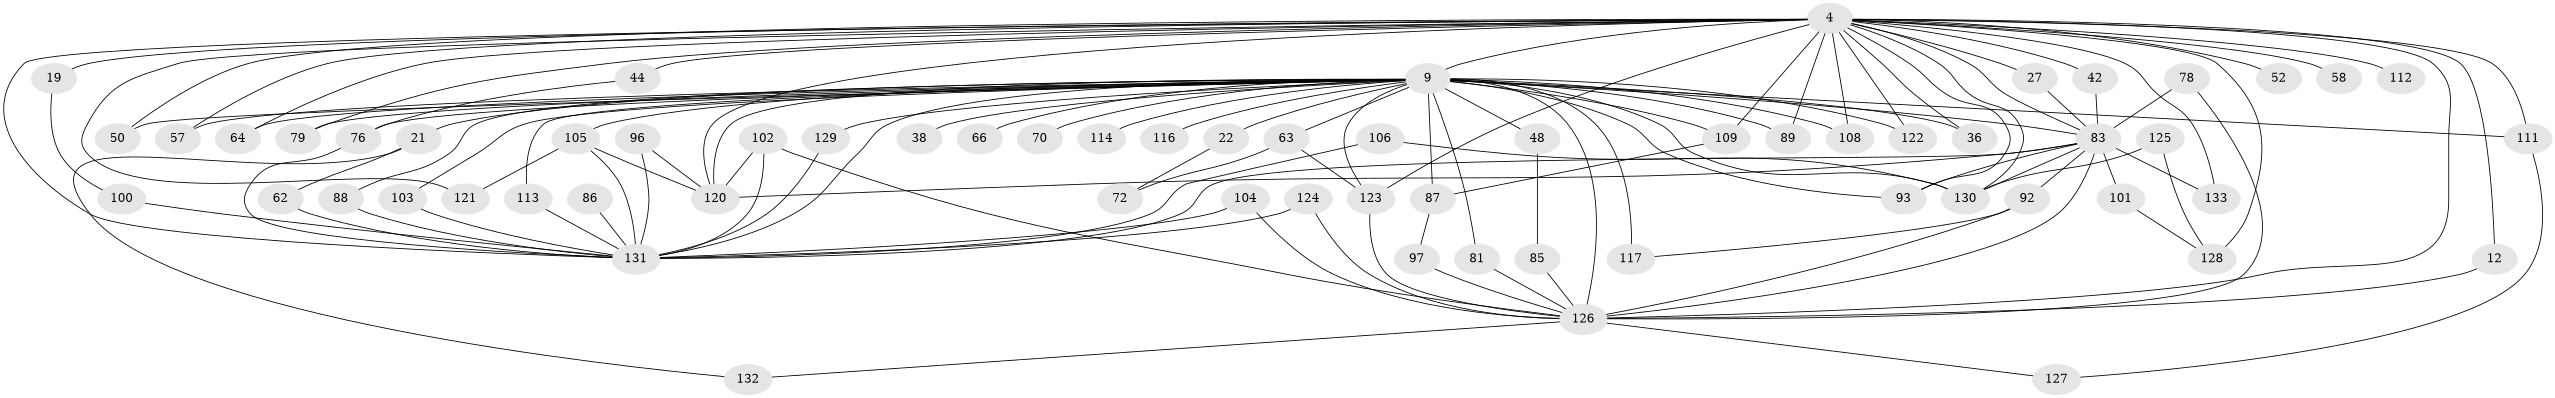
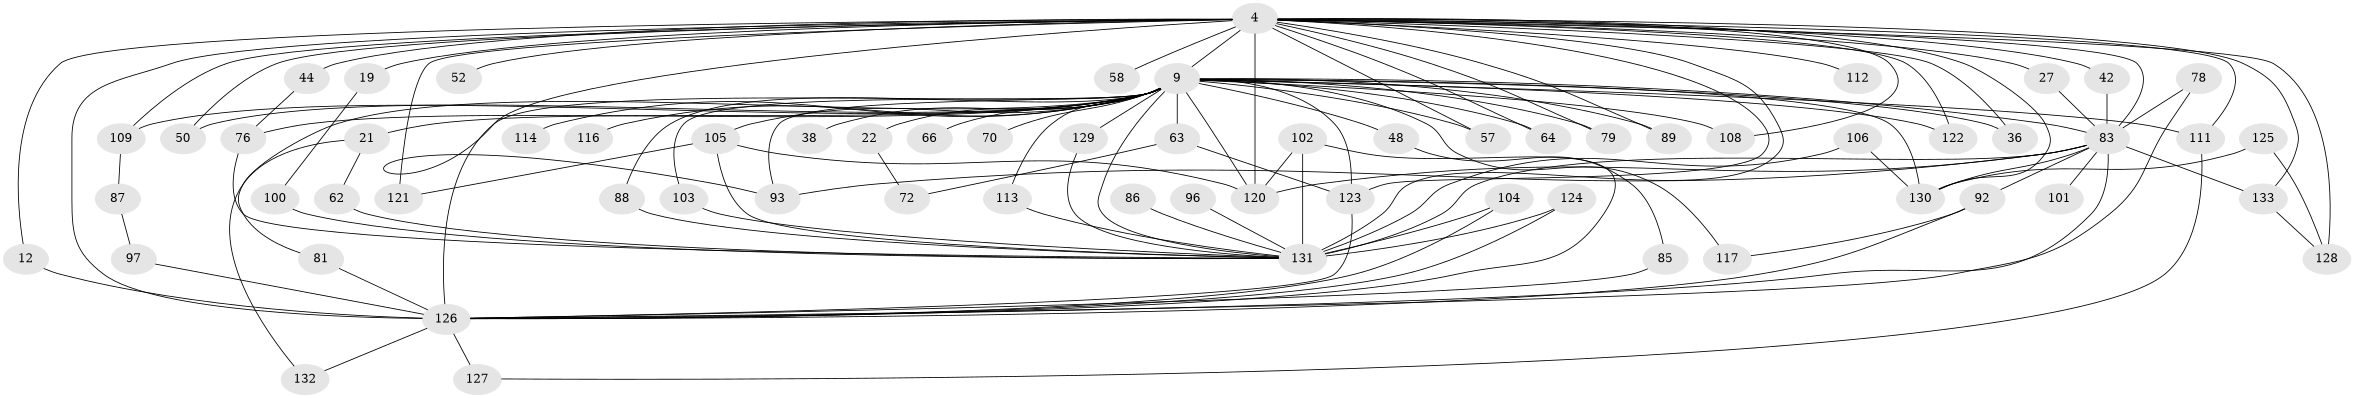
  graph {
    node [color=gray90 style=filled]
    4 [super="+2"]
    9 [super="+6+8"]
    12
    19
    27
    36
    42
    44
    50
    52
    57
    58
    64
    79
    83 [super="+14+71"]
    89
    93 [super="+40"]
    108
    109
    111 [super="+43"]
    112
    120 [super="+55+94+118+119+41"]
    121
    122
    123 [super="+68+95"]
    126 [super="+98+69+110"]
    128 [super="+53"]
    130 [super="+45+23+107"]
    131 [super="+31+34+61+77+84"]
    133
    87 [super="+25"]
    22
    38
    48
    n35 [label=21 super="+13"]
    63 [super="+47"]
    66
    70
    76 [super="+59+56"]
    81
    88
    103
    105 [super="+67+91"]
    113
    114
    116
    117 [super="+99+16"]
    129 [super="+73"]
    100
    92
    101
    97
    127
    132
    72
    85
    62
    78
    86 [super="+80"]
    96
    102 [super="+82+75"]
    104
    106
    124
    125
    4 -- 9 [weight=8]
    4 -- 12
    4 -- 19 [weight=2]
    4 -- 27
    4 -- 36
    4 -- 42
    4 -- 44 [weight=2]
    4 -- 50
    4 -- 52 [weight=2]
    4 -- 57
    4 -- 58 [weight=2]
    4 -- 64
    4 -- 79
    4 -- 83 [weight=5]
    4 -- 89
    4 -- 93 [weight=2]
    4 -- 108
    4 -- 109
    4 -- 111 [weight=2]
    4 -- 112
    4 -- 120 [weight=3]
    4 -- 121
    4 -- 122
    4 -- 123 [weight=2]
    4 -- 126 [weight=5]
    4 -- 128 [weight=2]
    4 -- 130 [weight=2]
    4 -- 131 [weight=5]
    4 -- 133
    9 -- 36
    9 -- 50
    9 -- 57
    9 -- 64
    9 -- 79
    9 -- 83 [weight=11]
    9 -- 89
    9 -- 93
    9 -- 108
    9 -- 109
    9 -- 111 [weight=2]
    9 -- 120 [weight=7]
    9 -- 122
    9 -- 123
    9 -- 126 [weight=13]
    9 -- 130 [weight=2]
    9 -- 131
-   9 -- 87 [weight=2]
    9 -- 22 [weight=2]
    9 -- 38 [weight=2]
    9 -- 48 [weight=2]
    9 -- n35 [weight=3]
    9 -- 63 [weight=4]
    9 -- 66 [weight=2]
    9 -- 70 [weight=2]
    9 -- 76 [weight=2]
    9 -- 81
    9 -- 88
    9 -- 103
    9 -- 105 [weight=4]
    9 -- 113
    9 -- 114 [weight=2]
    9 -- 116 [weight=2]
    9 -- 117 [weight=3]
    9 -- 129 [weight=2]
    12 -- 126
    19 -- 100
    27 -- 83
    42 -- 83
    44 -- 76
    83 -- 93
    83 -- 120 [weight=2]
    83 -- 126 [weight=4]
    83 -- 130
    83 -- 131 [weight=7]
    83 -- 133
    83 -- 92
    83 -- 101
    109 -- 87
    111 -- 127
    123 -- 126
    126 -- 127
    126 -- 132
    87 -- 97
    22 -- 72
    48 -- 85
    n35 -- 132
    n35 -- 62
    63 -- 123
    63 -- 72
    76 -- 131 [weight=2]
    81 -- 126
    88 -- 131
    103 -- 131
    105 -- 120
    105 -- 121
    105 -- 131 [weight=2]
    113 -- 131
    129 -- 131
    100 -- 131
    92 -- 126
    92 -- 117
-   101 -- 128
+   133 -- 128
    97 -- 126
    85 -- 126
    62 -- 131
    78 -- 83
    78 -- 126
    86 -- 131 [weight=3]
-   96 -- 120
    96 -- 131
    102 -- 120
    102 -- 126 [weight=2]
    102 -- 131
    104 -- 126
    104 -- 131
    106 -- 130
    106 -- 131
    124 -- 126
    124 -- 131
    125 -- 128
    125 -- 130
  }
